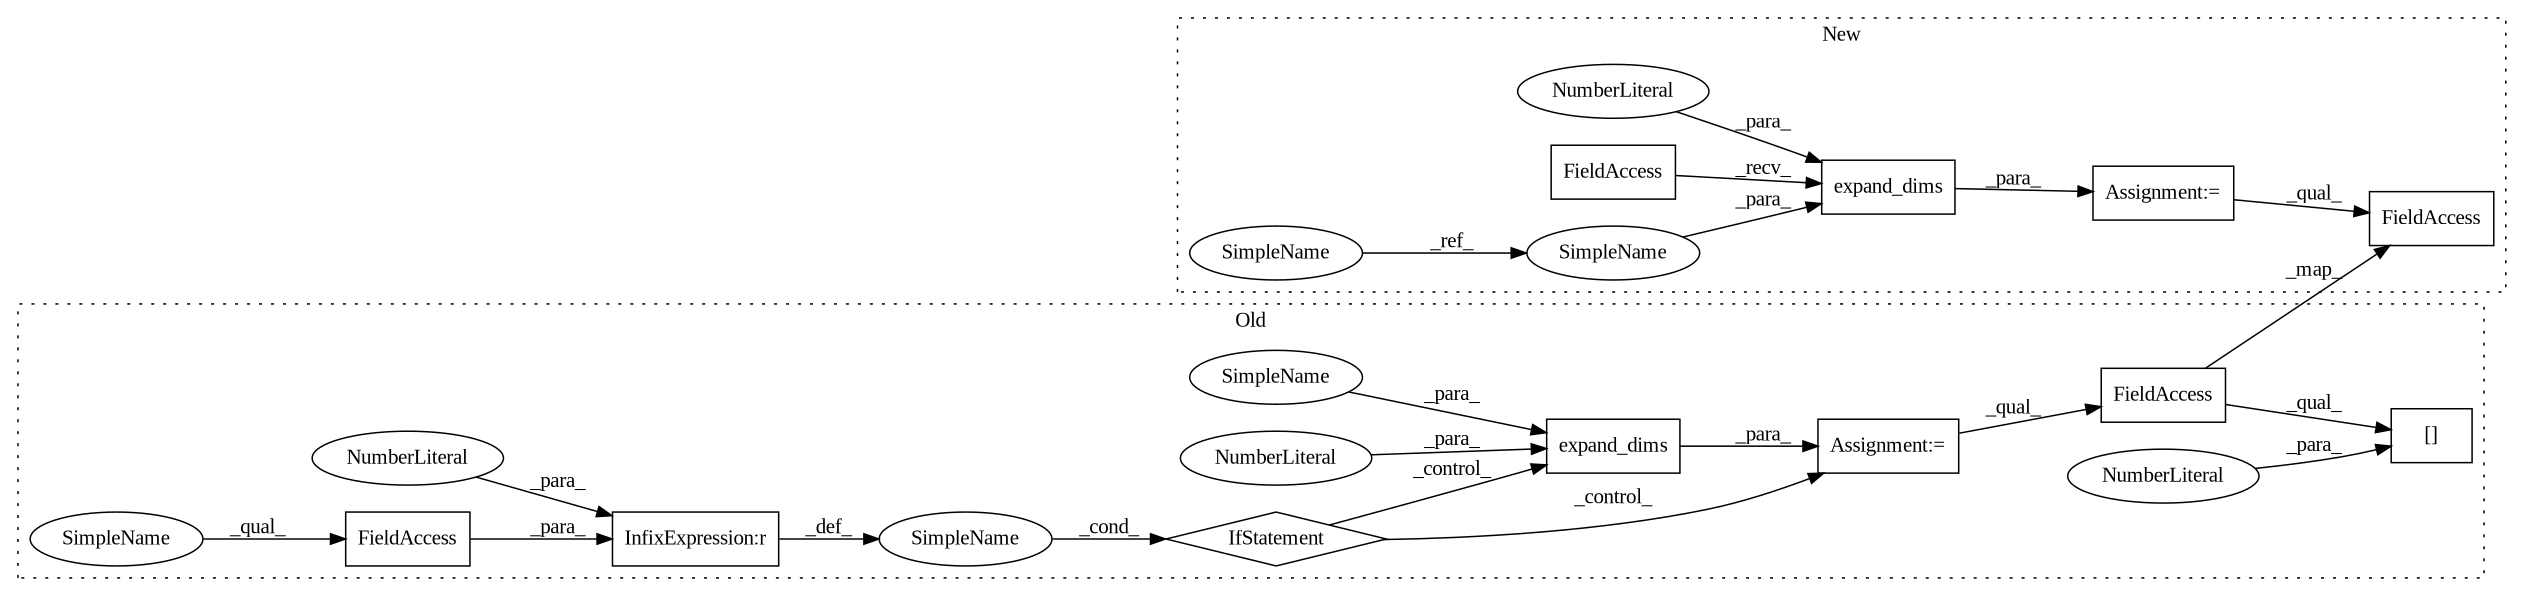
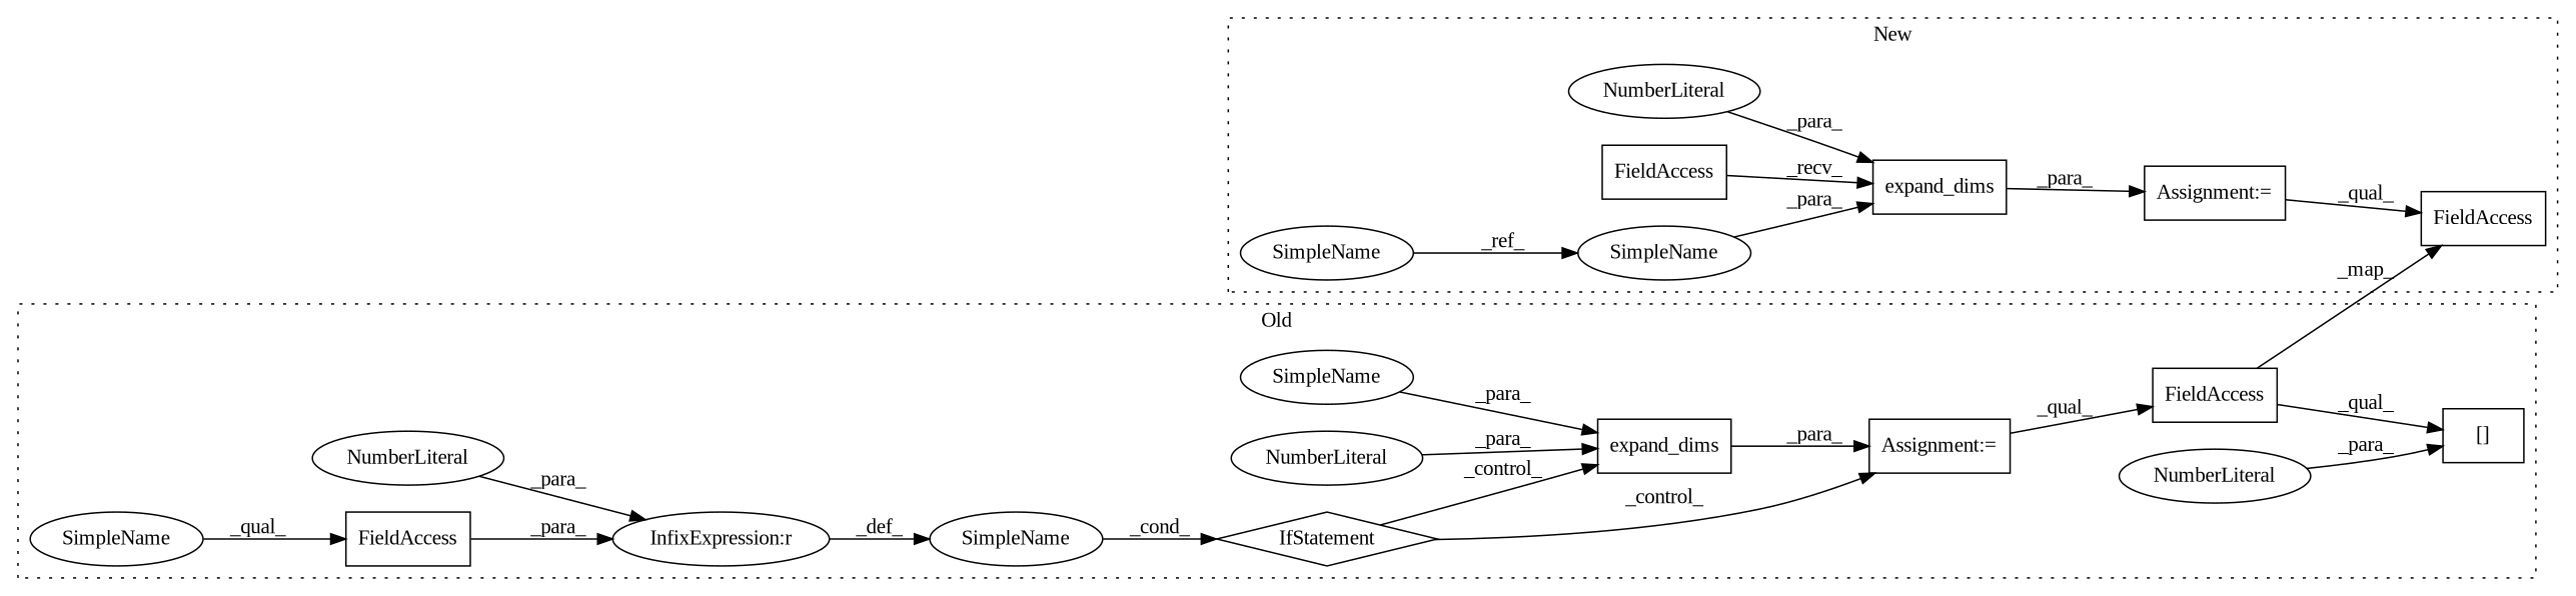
  digraph {
    rankdir=LR
    fontname="Liberation Serif"
    node [a=42 l=1 s=2517 shape=box fontname="Liberation Serif"]
    edge [fontname="Liberation Serif"]
    n1 [a=2 l="14,1" label="[]" s="2632,2647"]
    n2 [a=7 label="Assignment:=" s=2551]
    n3 [a=25 l="4,2" label=IfStatement s="2513,2534" shape=diamond]
    n4 [label=SimpleName shape=ellipse l="" s=""]
-   n5 [a=27 l=4 label="InfixExpression:r" s=2529]
+   n5 [a=27 l=4 label="InfixExpression:r" s=2529 shape=ellipse]
    n6 [a=34 label=NumberLiteral s=2533 shape=ellipse]
    n7 [a=32 l="12,1" label=expand_dims s="2558,2579"]
    n8 [a=34 label=NumberLiteral s=2578 shape=ellipse]
    n9 [a=34 label=NumberLiteral s=2646 shape=ellipse]
    n10 [a=22 l=12 label=FieldAccess]
    n11 [a=22 l=13 label=FieldAccess s=2632]
    n12 [l=7 label=SimpleName shape=ellipse]
    n13 [l=7 label=SimpleName s=2570 shape=ellipse]
    n14 [a=32 l="12,1" label=expand_dims s="2598,2619"]
    n15 [a=34 label=NumberLiteral s=2618 shape=ellipse]
    n16 [a=7 label="Assignment:=" s=2567]
    n17 [a=22 l=9 label=FieldAccess s=2568]
    n18 [l=7 label=SimpleName s=2519 shape=ellipse]
    n19 [a=22 l=13 label=FieldAccess s=2654]
    n20 [l=7 label=SimpleName s=2610 shape=ellipse]
    subgraph cluster_1 {
      label=Old
      style=dotted
      n1
      n2
      n3
      n4
      n5
      n6
      n7
      n8
      n9
      n10
      n11
      n12
      n13
    }
    subgraph cluster_2 {
      label=New
      style=dotted
      n14
      n15
      n16
      n17
      n18
      n19
      n20
    }
    n2 -> n11 [label=_qual_]
    n3 -> n2 [label=_control_]
    n3 -> n7 [label=_control_]
    n4 -> n3 [label=_cond_]
    n5 -> n4 [label=_def_]
    n6 -> n5 [label=_para_]
    n7 -> n2 [label=_para_]
    n8 -> n7 [label=_para_]
    n9 -> n1 [label=_para_]
    n10 -> n5 [label=_para_]
    n11 -> n1 [label=_qual_]
    n11 -> n19 [label=_map_]
    n12 -> n10 [label=_qual_]
    n13 -> n7 [label=_para_]
    n14 -> n16 [label=_para_]
    n15 -> n14 [label=_para_]
    n16 -> n19 [label=_qual_]
    n17 -> n14 [label=_recv_]
    n18 -> n20 [label=_ref_]
    n20 -> n14 [label=_para_]
  }
